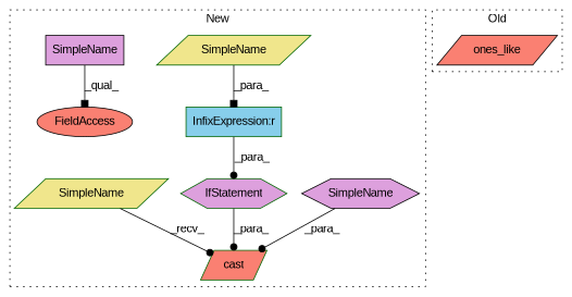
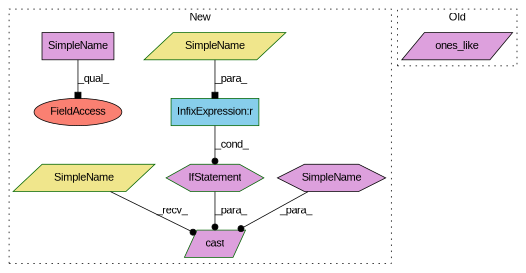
  digraph {
    fontname="Liberation Sans"
    node [a=42 color=darkgreen fillcolor=plum fontname="Liberation Sans" l=4 s=28669 shape=parallelogram style=filled]
    edge [arrowhead=dot fontname="Liberation Sans"]
-   n1 [a=32 fillcolor=salmon l="5,1" label=cast s="28659,28687"]
+   n1 [a=32 l="5,1" label=cast s="28659,28687"]
    n2 [a=27 fillcolor=skyblue label="InfixExpression:r" s=28323 shape=box]
    n3 [a=22 color=black fillcolor=salmon l=18 label=FieldAccess shape=ellipse]
    n4 [a=25 l="4,2" label=IfStatement s="28315,28331" shape=hexagon]
    n5 [color=black label=SimpleName s=28664 shape=hexagon]
    n6 [fillcolor=khaki label=SimpleName s=28319]
    n7 [color=black l=10 label=SimpleName shape=box]
    n8 [fillcolor=khaki l=10 label=SimpleName s=28648]
-   n9 [a=32 color=black fillcolor=salmon l="10,1" label=ones_like s="28643,28659"]
+   n9 [a=32 color=black l="10,1" label=ones_like s="28643,28659"]
    subgraph cluster_1 {
      label=New
      style=dotted
      n1
      n2
      n3
      n4
      n5
      n6
      n7
      n8
    }
    subgraph cluster_2 {
      label=Old
      style=dotted
      n9
    }
-   n2 -> n4 [label=_para_]
+   n2 -> n4 [label=_cond_]
    n4 -> n1 [label=_para_]
    n5 -> n1 [label=_para_]
    n6 -> n2 [arrowhead=box label=_para_]
    n7 -> n3 [arrowhead=box label=_qual_]
    n8 -> n1 [label=_recv_]
  }
